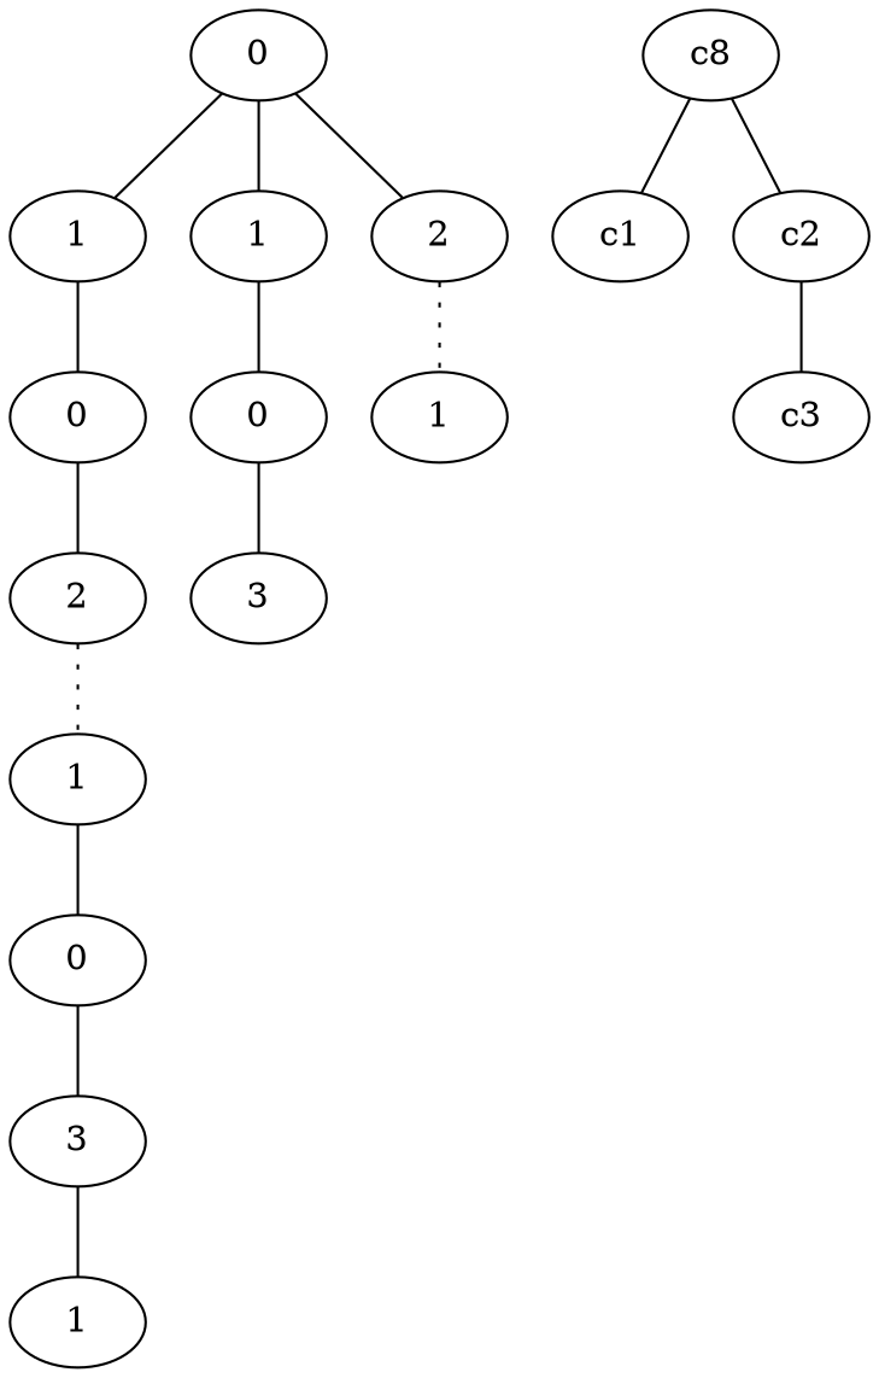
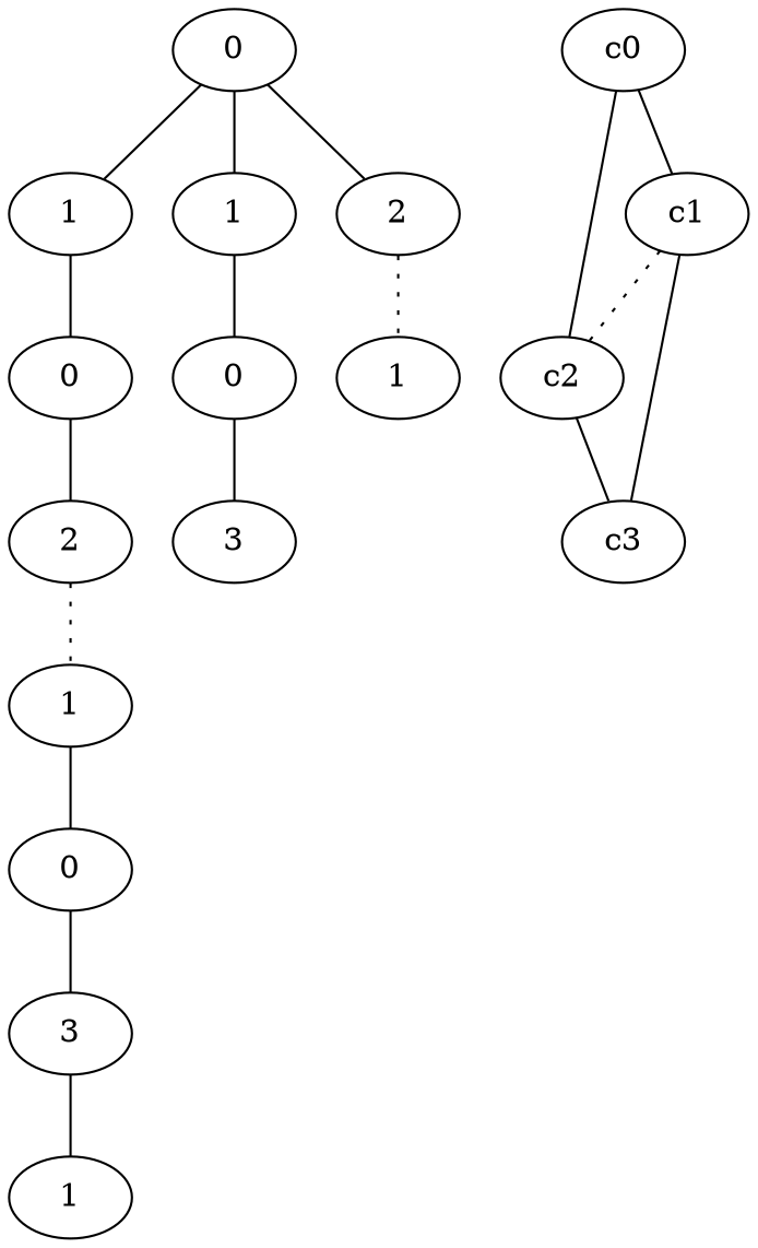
  graph {
    n1 [label=0]
    n2 [label=1]
    n3 [label=1]
    n4 [label=2]
    n5 [label=0]
    n6 [label=0]
    n7 [label=1]
    n8 [label=2]
    n9 [label=1]
    n10 [label=0]
    n11 [label=3]
    n12 [label=1]
    n13 [label=3]
-   c0 [label=c8]
+   c0
    c1
    c2
    c3
    n1 -- n2
    n1 -- n3
    n1 -- n4
    n2 -- n5
    n3 -- n6
    n4 -- n7 [style=dotted]
    n5 -- n8
    n6 -- n13
    n8 -- n9 [style=dotted]
    n9 -- n10
    n10 -- n11
    n11 -- n12
    c0 -- c1
    c0 -- c2
+   c1 -- c2 [style=dotted]
+   c1 -- c3
    c2 -- c3
  }
